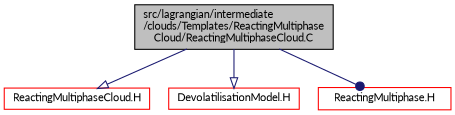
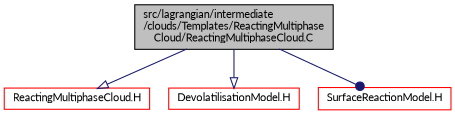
  digraph {
    fontname=Lato
    node [color=red fontname=Lato fontsize=10 shape=record]
    edge [color=midnightblue fontname=Lato fontsize=10 labelfontname=FreeSans labelfontsize=10 style=solid arrowhead=onormal]
    n1 [color=black fillcolor=grey75 fontcolor=black height=0.2 label="src/lagrangian/intermediate\l/clouds/Templates/ReactingMultiphase\lCloud/ReactingMultiphaseCloud.C" style=filled width=0.4]
    n2 [height=0.2 label="ReactingMultiphaseCloud.H" width=0.4]
    n3 [height=0.2 label="DevolatilisationModel.H" width=0.4]
-   n4 [height=0.2 label="ReactingMultiphase.H" width=0.4]
+   n4 [height=0.2 label="SurfaceReactionModel.H" width=0.4]
    n1 -> n2
    n1 -> n3
    n1 -> n4 [arrowhead=dot]
  }
